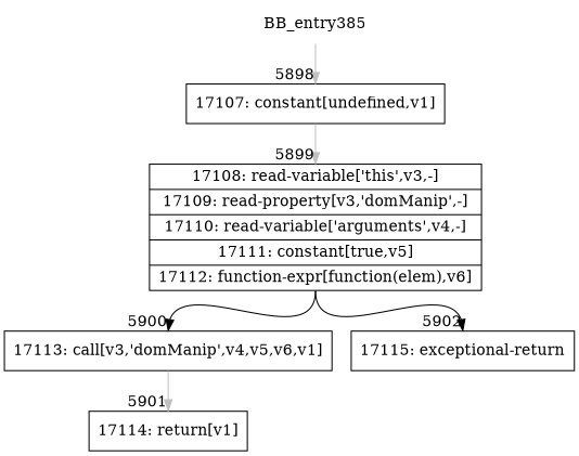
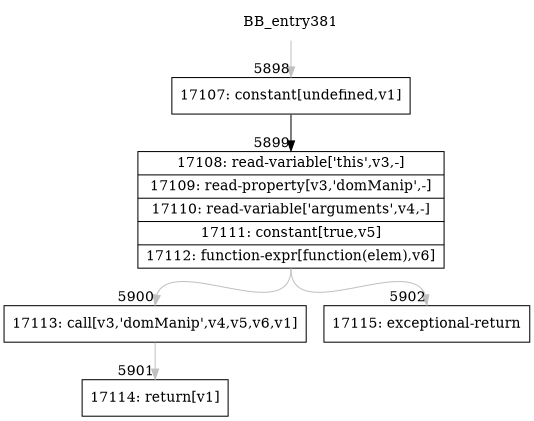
  digraph {
    rankdir=TD
    node [shape=record]
    edge [color=gray headport=n tailport=s]
-   BB_entry385 [shape=none]
+   BB_entry385 [shape=none label=BB_entry381]
    n2 [label="{17107: constant[undefined,v1]}"]
    n3 [label="{17108: read-variable['this',v3,-]|17109: read-property[v3,'domManip',-]|17110: read-variable['arguments',v4,-]|17111: constant[true,v5]|17112: function-expr[function(elem),v6]}"]
    n4 [label="{17113: call[v3,'domManip',v4,v5,v6,v1]}"]
    n5 [label="{17115: exceptional-return}"]
    n6 [label="{17114: return[v1]}"]
    BB_entry385 -> n2 [headlabel="    5898"]
-   n2 -> n3 [headlabel="      5899"]
-   n3 -> n4 [headlabel="      5900" color=""]
-   n3 -> n5 [color=black headlabel="      5902"]
+   n2 -> n3 [headlabel="      5899" color=""]
+   n3 -> n4 [headlabel="      5900"]
+   n3 -> n5 [headlabel="      5902"]
    n4 -> n6 [headlabel="      5901"]
  }
